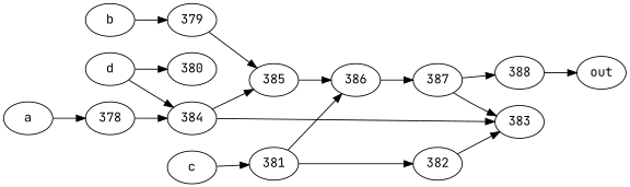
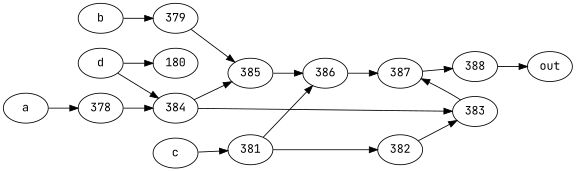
  strict digraph {
    fontname="JetBrains Mono"
    rankdir=LR
    node [fontname="JetBrains Mono"]
    edge [fontname="JetBrains Mono"]
    388
    out
    a
    378
    384
    382
    383
    385
    387
    386
    b
    379
    c
    381
    d
-   380
+   380 [label=180]
    388 -> out
    a -> 378
    378 -> 384
    384 -> 383
    384 -> 385
    382 -> 383
-   387 -> 383
+   383 -> 387
    385 -> 386
    387 -> 388
    386 -> 387
    b -> 379
    379 -> 385
    c -> 381
    381 -> 382
    381 -> 386
    d -> 384
    d -> 380
  }
